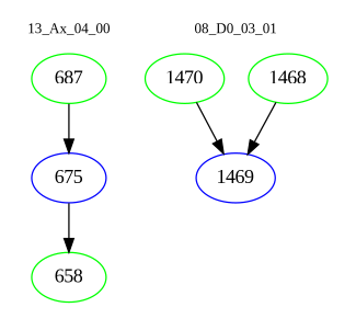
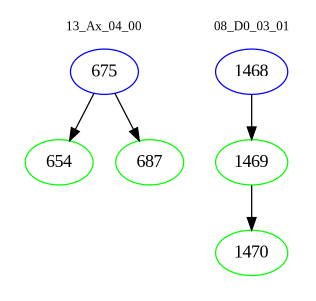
  digraph {
    fontname="Liberation Serif"
    node [color=green fontname="Liberation Serif"]
    edge [color=black fontname="Liberation Serif"]
    n1 [color=blue label=675]
-   n2 [label=658]
+   n2 [label=654]
    n3 [label=687]
-   n4 [color=blue label=1469]
-   n5 [label=1468]
+   n4 [label=1469]
+   n5 [color=blue label=1468]
    n6 [label=1470]
    subgraph cluster_1 {
      color=white
      fontsize=10
      label="13_Ax_04_00"
      n1
      n2
      n3
    }
    subgraph cluster_2 {
      color=white
      fontsize=10
      label="08_D0_03_01"
      n4
      n5
      n6
    }
    n1 -> n2
-   n3 -> n1
-   n6 -> n4
+   n1 -> n3
+   n4 -> n6
    n5 -> n4
  }
